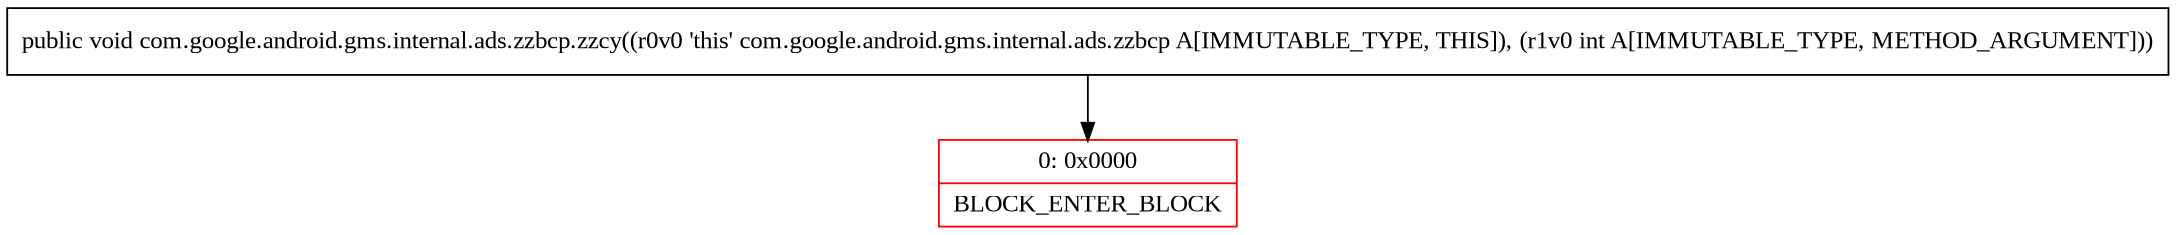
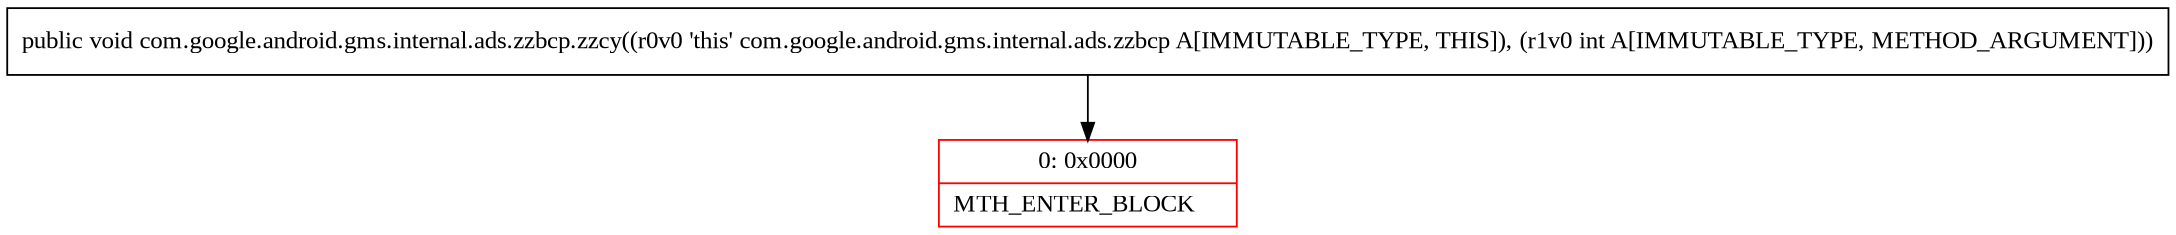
  digraph {
    fontname="Liberation Serif"
    node [shape=record fontname="Liberation Serif"]
-   n1 [color=red label="{0\:\ 0x0000|BLOCK_ENTER_BLOCK\l}"]
+   n1 [color=red label="{0\:\ 0x0000|MTH_ENTER_BLOCK\l}"]
    n2 [label="{public void com.google.android.gms.internal.ads.zzbcp.zzcy((r0v0 'this' com.google.android.gms.internal.ads.zzbcp A[IMMUTABLE_TYPE, THIS]), (r1v0 int A[IMMUTABLE_TYPE, METHOD_ARGUMENT])) }"]
    subgraph cluster_1 {
      label="R(0)"
    }
    n2 -> n1 [fontname="Liberation Serif"]
  }
